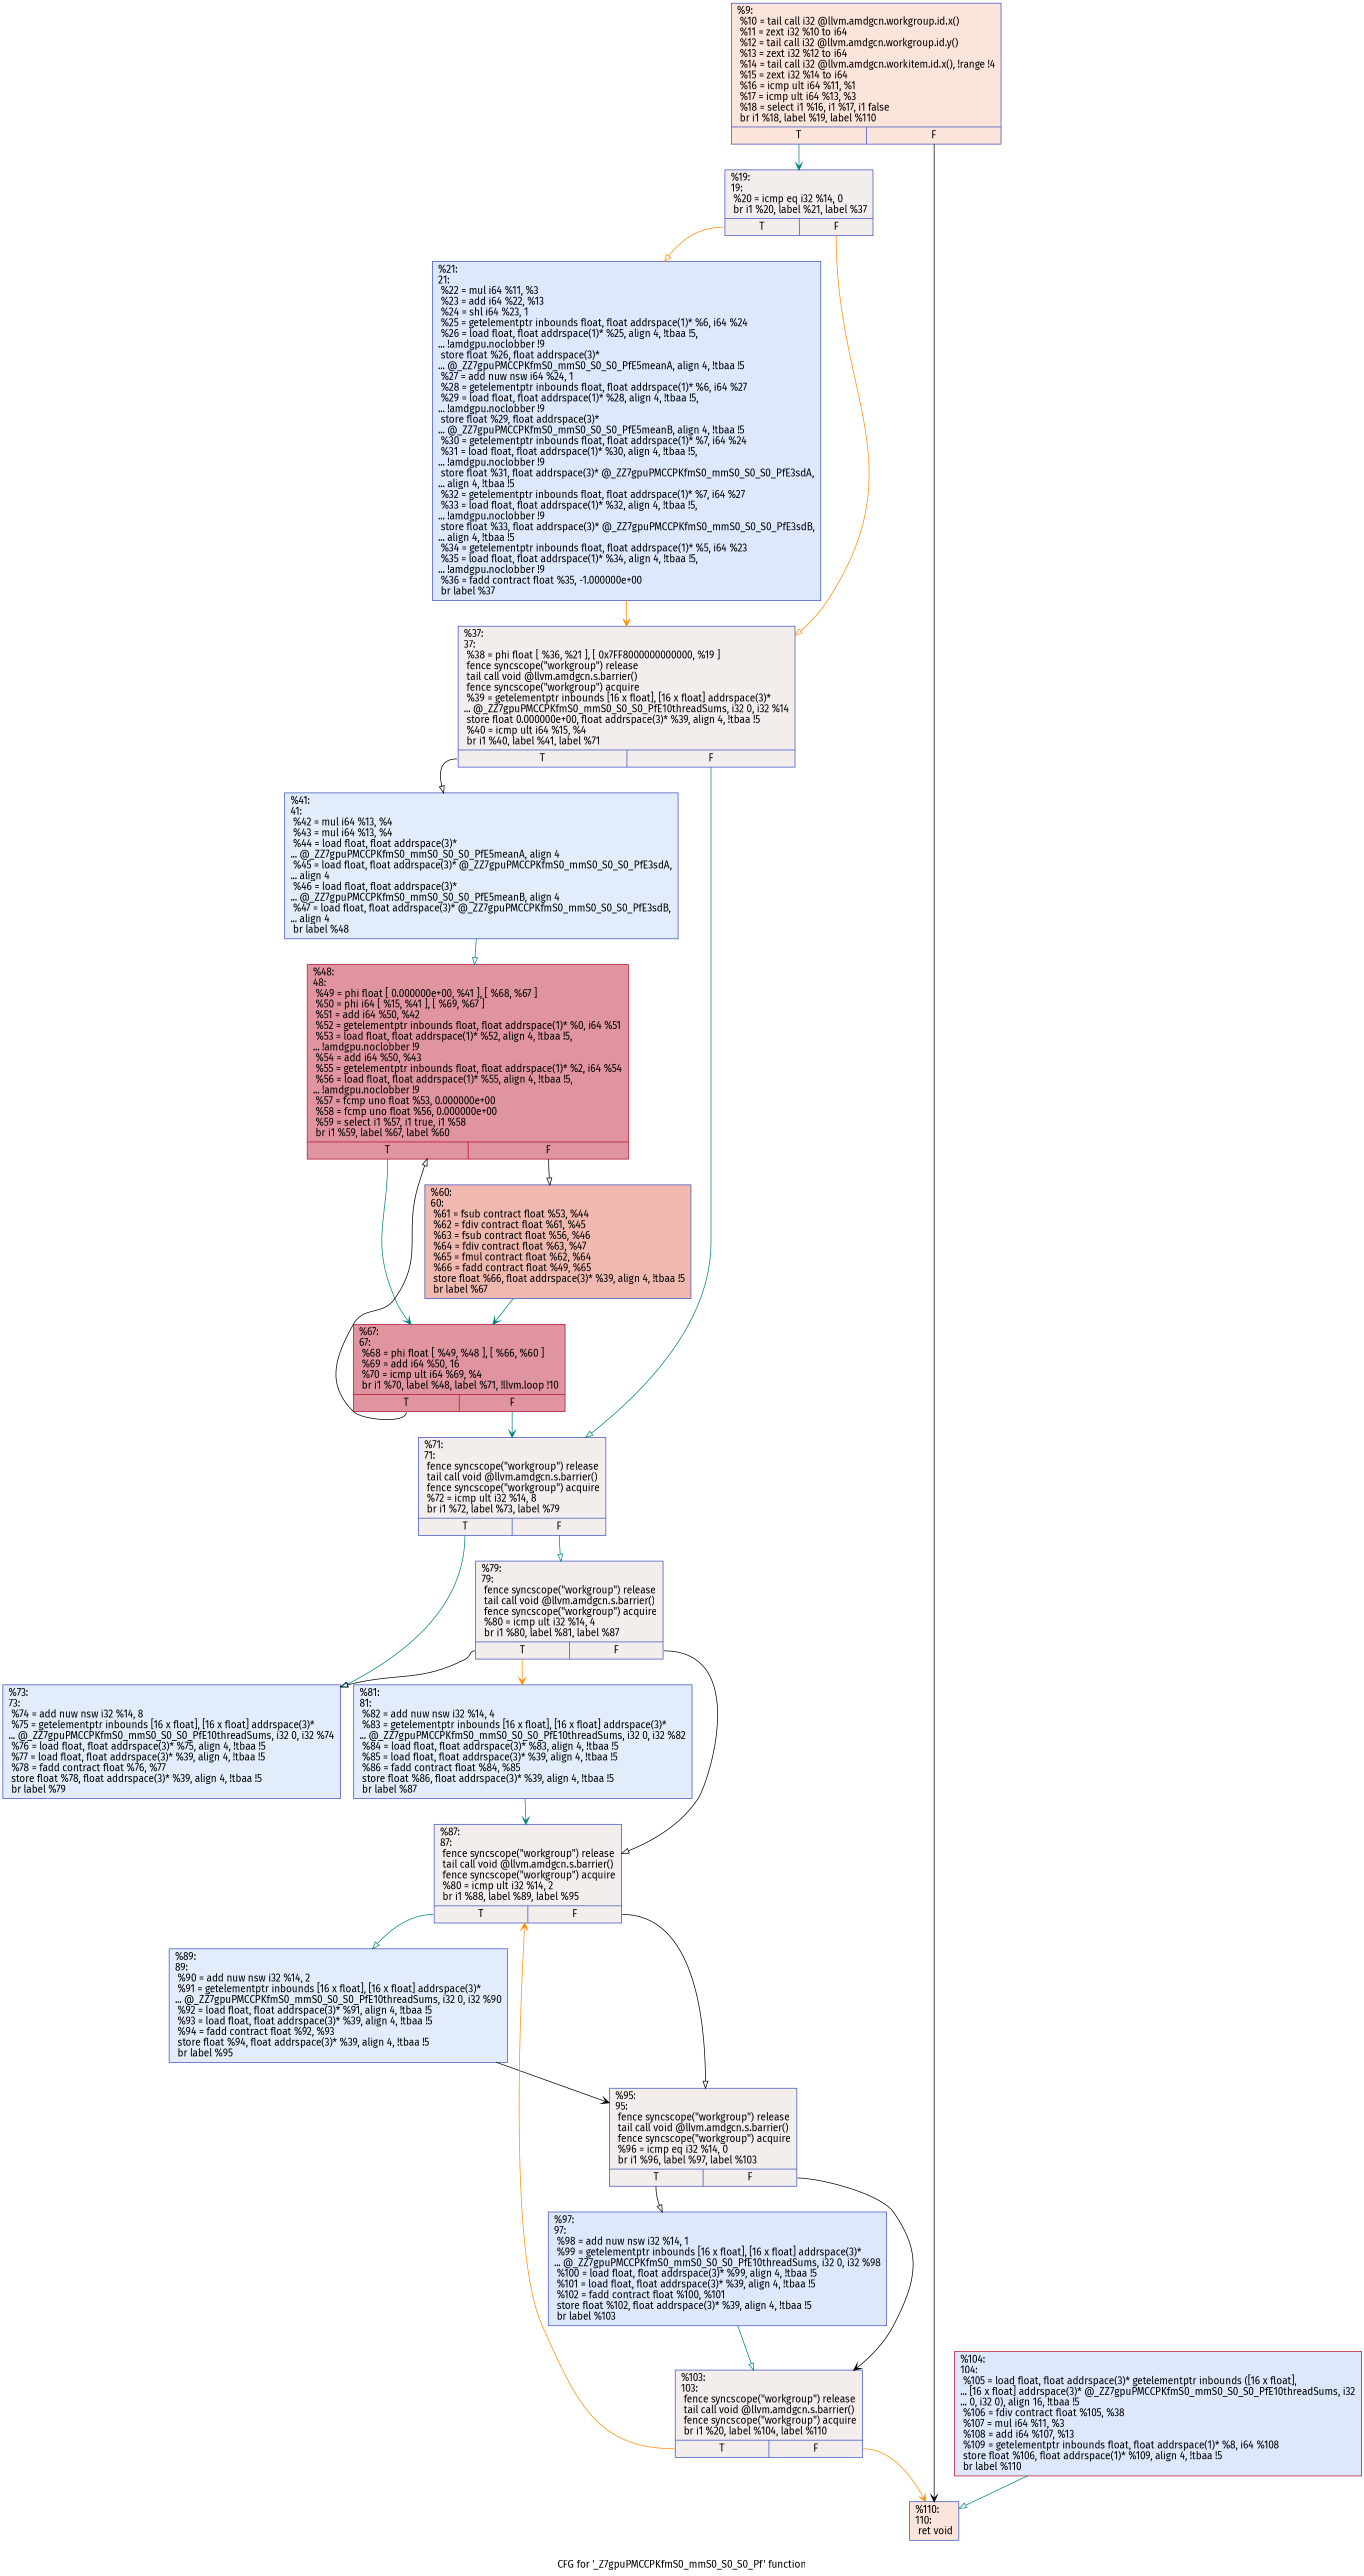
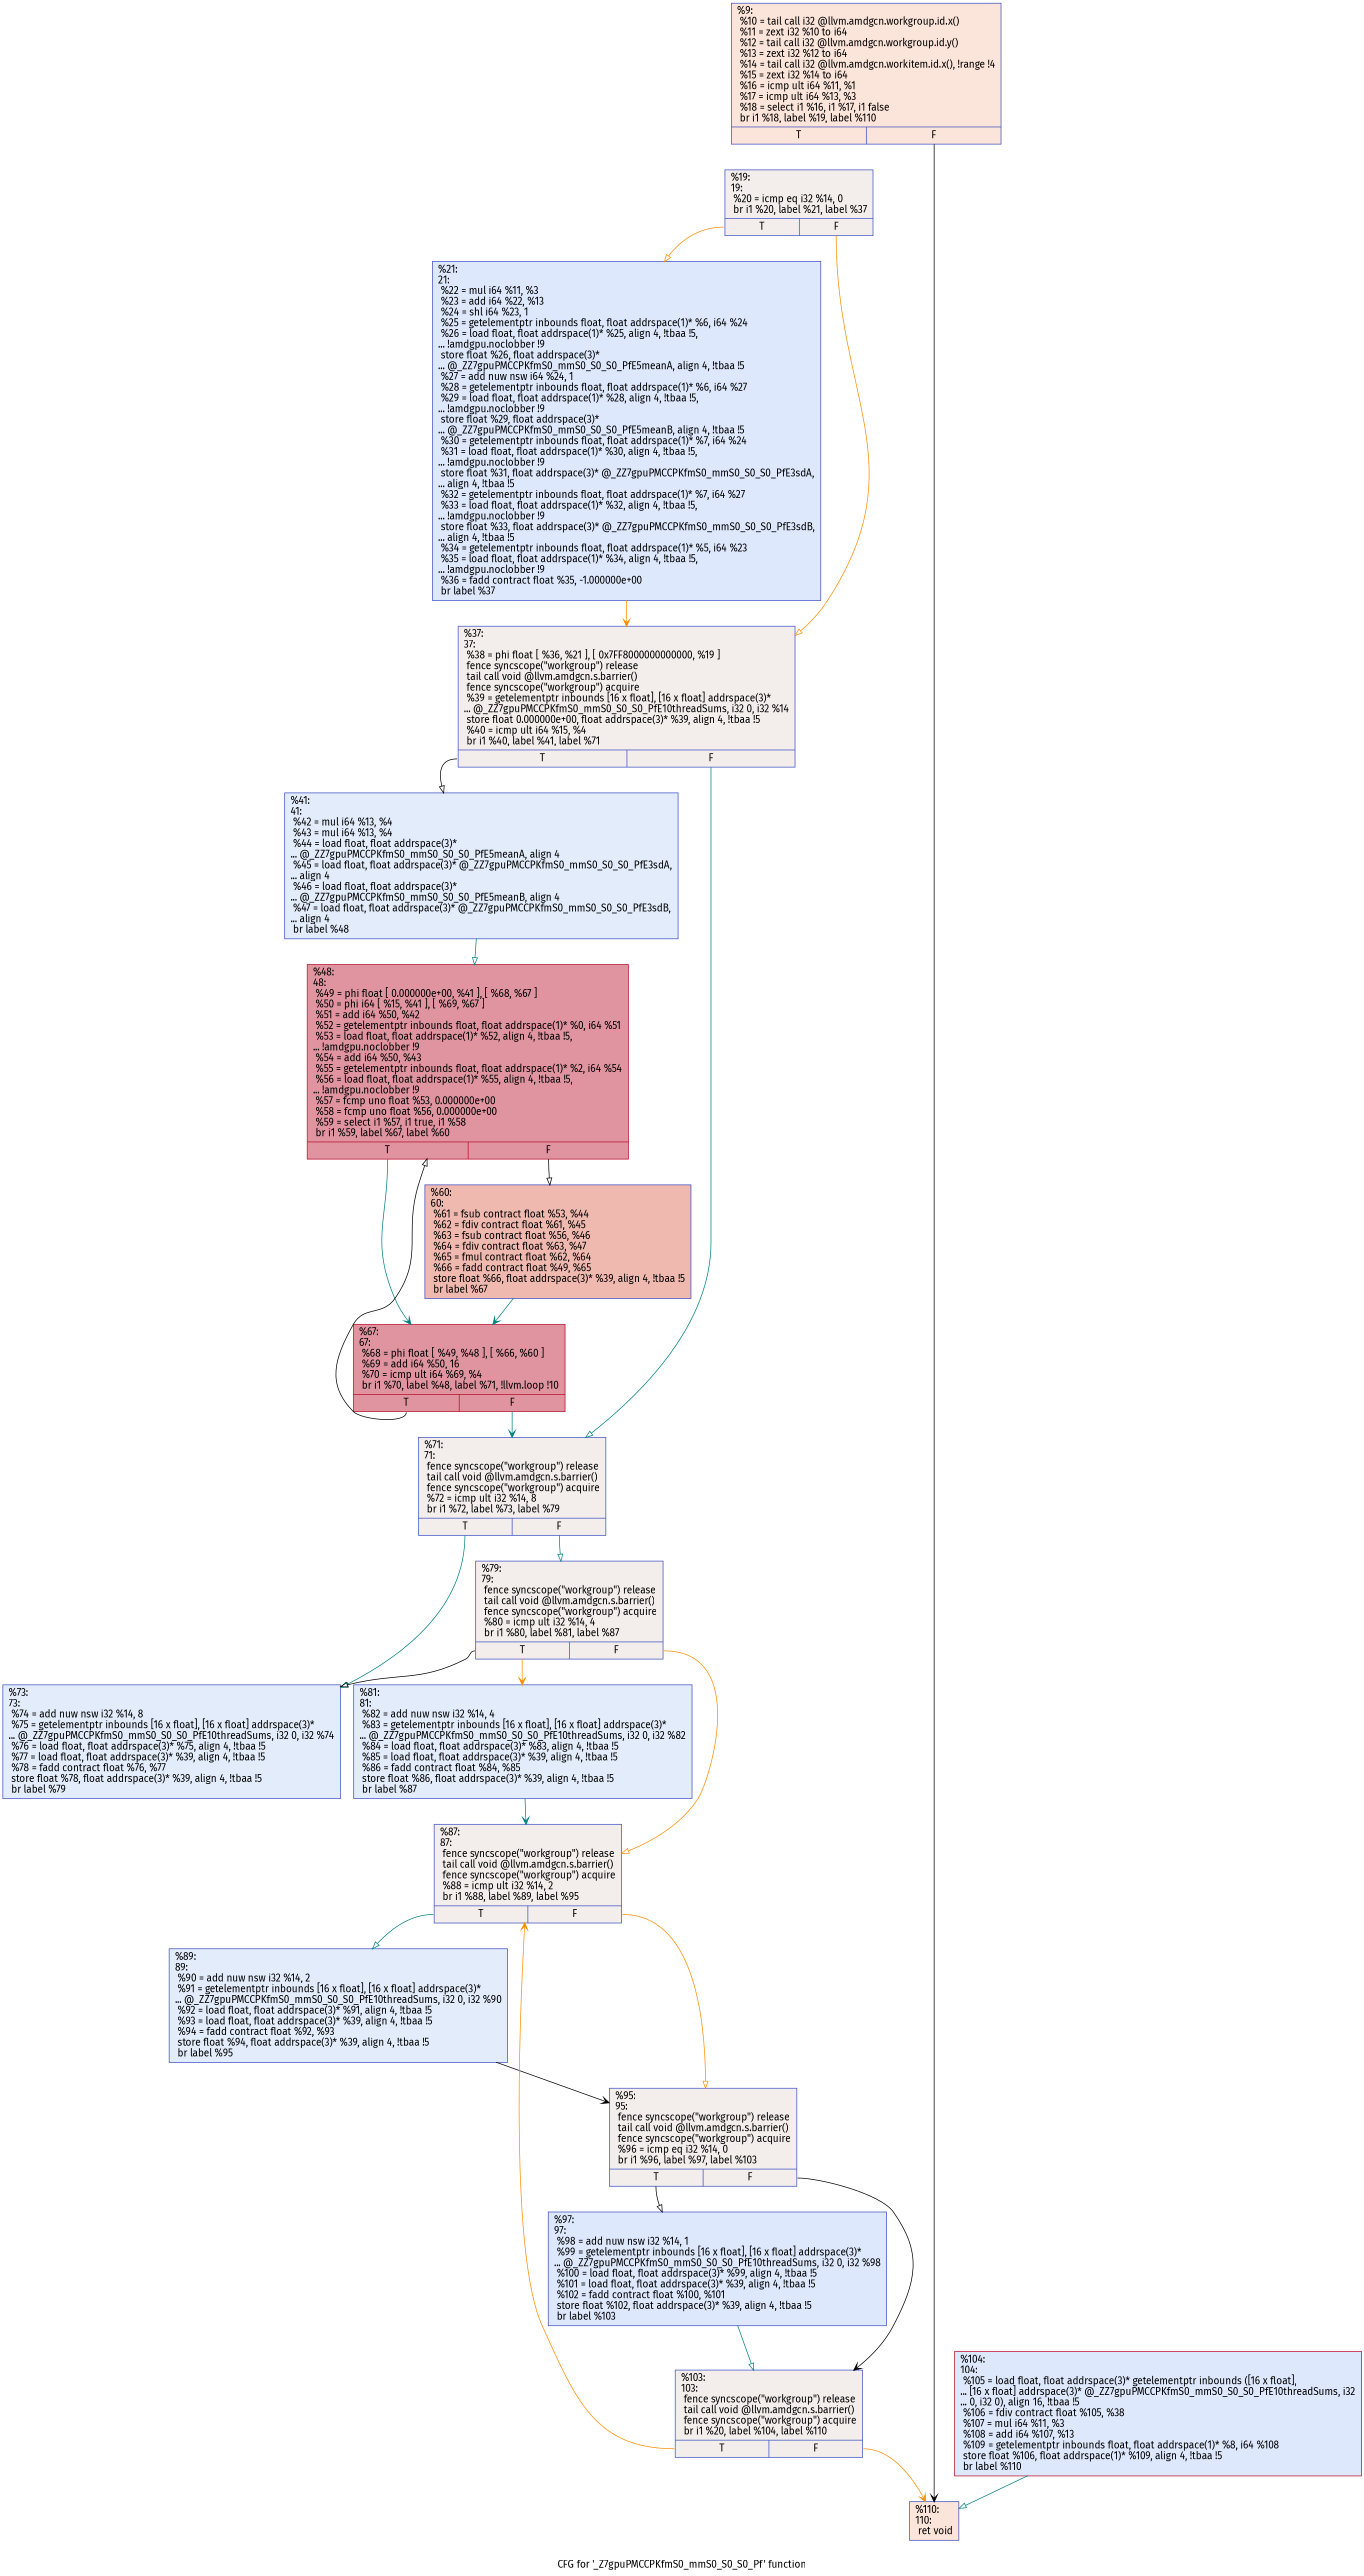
  digraph {
    fontname="Fira Sans"
    label="CFG for '_Z7gpuPMCCPKfmS0_mmS0_S0_S0_Pf' function"
    node [color="#3d50c3ff" fillcolor="#e3d9d370" fontname="Fira Sans" shape=record style=filled]
    edge [arrowhead=onormal color=teal fontname="Fira Sans" tailport=s0]
    n1 [fillcolor="#f5c1a970" label="{%9:\l  %10 = tail call i32 @llvm.amdgcn.workgroup.id.x()\l  %11 = zext i32 %10 to i64\l  %12 = tail call i32 @llvm.amdgcn.workgroup.id.y()\l  %13 = zext i32 %12 to i64\l  %14 = tail call i32 @llvm.amdgcn.workitem.id.x(), !range !4\l  %15 = zext i32 %14 to i64\l  %16 = icmp ult i64 %11, %1\l  %17 = icmp ult i64 %13, %3\l  %18 = select i1 %16, i1 %17, i1 false\l  br i1 %18, label %19, label %110\l|{<s0>T|<s1>F}}"]
    n2 [label="{%19:\l19:                                               \l  %20 = icmp eq i32 %14, 0\l  br i1 %20, label %21, label %37\l|{<s0>T|<s1>F}}"]
    n3 [fillcolor="#f5c1a970" label="{%110:\l110:                                              \l  ret void\l}"]
    n4 [fillcolor="#b2ccfb70" label="{%21:\l21:                                               \l  %22 = mul i64 %11, %3\l  %23 = add i64 %22, %13\l  %24 = shl i64 %23, 1\l  %25 = getelementptr inbounds float, float addrspace(1)* %6, i64 %24\l  %26 = load float, float addrspace(1)* %25, align 4, !tbaa !5,\l... !amdgpu.noclobber !9\l  store float %26, float addrspace(3)*\l... @_ZZ7gpuPMCCPKfmS0_mmS0_S0_S0_PfE5meanA, align 4, !tbaa !5\l  %27 = add nuw nsw i64 %24, 1\l  %28 = getelementptr inbounds float, float addrspace(1)* %6, i64 %27\l  %29 = load float, float addrspace(1)* %28, align 4, !tbaa !5,\l... !amdgpu.noclobber !9\l  store float %29, float addrspace(3)*\l... @_ZZ7gpuPMCCPKfmS0_mmS0_S0_S0_PfE5meanB, align 4, !tbaa !5\l  %30 = getelementptr inbounds float, float addrspace(1)* %7, i64 %24\l  %31 = load float, float addrspace(1)* %30, align 4, !tbaa !5,\l... !amdgpu.noclobber !9\l  store float %31, float addrspace(3)* @_ZZ7gpuPMCCPKfmS0_mmS0_S0_S0_PfE3sdA,\l... align 4, !tbaa !5\l  %32 = getelementptr inbounds float, float addrspace(1)* %7, i64 %27\l  %33 = load float, float addrspace(1)* %32, align 4, !tbaa !5,\l... !amdgpu.noclobber !9\l  store float %33, float addrspace(3)* @_ZZ7gpuPMCCPKfmS0_mmS0_S0_S0_PfE3sdB,\l... align 4, !tbaa !5\l  %34 = getelementptr inbounds float, float addrspace(1)* %5, i64 %23\l  %35 = load float, float addrspace(1)* %34, align 4, !tbaa !5,\l... !amdgpu.noclobber !9\l  %36 = fadd contract float %35, -1.000000e+00\l  br label %37\l}"]
    n5 [label="{%37:\l37:                                               \l  %38 = phi float [ %36, %21 ], [ 0x7FF8000000000000, %19 ]\l  fence syncscope(\"workgroup\") release\l  tail call void @llvm.amdgcn.s.barrier()\l  fence syncscope(\"workgroup\") acquire\l  %39 = getelementptr inbounds [16 x float], [16 x float] addrspace(3)*\l... @_ZZ7gpuPMCCPKfmS0_mmS0_S0_S0_PfE10threadSums, i32 0, i32 %14\l  store float 0.000000e+00, float addrspace(3)* %39, align 4, !tbaa !5\l  %40 = icmp ult i64 %15, %4\l  br i1 %40, label %41, label %71\l|{<s0>T|<s1>F}}"]
    n6 [fillcolor="#bfd3f670" label="{%41:\l41:                                               \l  %42 = mul i64 %13, %4\l  %43 = mul i64 %13, %4\l  %44 = load float, float addrspace(3)*\l... @_ZZ7gpuPMCCPKfmS0_mmS0_S0_S0_PfE5meanA, align 4\l  %45 = load float, float addrspace(3)* @_ZZ7gpuPMCCPKfmS0_mmS0_S0_S0_PfE3sdA,\l... align 4\l  %46 = load float, float addrspace(3)*\l... @_ZZ7gpuPMCCPKfmS0_mmS0_S0_S0_PfE5meanB, align 4\l  %47 = load float, float addrspace(3)* @_ZZ7gpuPMCCPKfmS0_mmS0_S0_S0_PfE3sdB,\l... align 4\l  br label %48\l}"]
    n7 [label="{%71:\l71:                                               \l  fence syncscope(\"workgroup\") release\l  tail call void @llvm.amdgcn.s.barrier()\l  fence syncscope(\"workgroup\") acquire\l  %72 = icmp ult i32 %14, 8\l  br i1 %72, label %73, label %79\l|{<s0>T|<s1>F}}"]
    n8 [color="#b70d28ff" fillcolor="#b70d2870" label="{%48:\l48:                                               \l  %49 = phi float [ 0.000000e+00, %41 ], [ %68, %67 ]\l  %50 = phi i64 [ %15, %41 ], [ %69, %67 ]\l  %51 = add i64 %50, %42\l  %52 = getelementptr inbounds float, float addrspace(1)* %0, i64 %51\l  %53 = load float, float addrspace(1)* %52, align 4, !tbaa !5,\l... !amdgpu.noclobber !9\l  %54 = add i64 %50, %43\l  %55 = getelementptr inbounds float, float addrspace(1)* %2, i64 %54\l  %56 = load float, float addrspace(1)* %55, align 4, !tbaa !5,\l... !amdgpu.noclobber !9\l  %57 = fcmp uno float %53, 0.000000e+00\l  %58 = fcmp uno float %56, 0.000000e+00\l  %59 = select i1 %57, i1 true, i1 %58\l  br i1 %59, label %67, label %60\l|{<s0>T|<s1>F}}"]
    n9 [fillcolor="#bfd3f670" label="{%73:\l73:                                               \l  %74 = add nuw nsw i32 %14, 8\l  %75 = getelementptr inbounds [16 x float], [16 x float] addrspace(3)*\l... @_ZZ7gpuPMCCPKfmS0_mmS0_S0_S0_PfE10threadSums, i32 0, i32 %74\l  %76 = load float, float addrspace(3)* %75, align 4, !tbaa !5\l  %77 = load float, float addrspace(3)* %39, align 4, !tbaa !5\l  %78 = fadd contract float %76, %77\l  store float %78, float addrspace(3)* %39, align 4, !tbaa !5\l  br label %79\l}"]
    n10 [label="{%79:\l79:                                               \l  fence syncscope(\"workgroup\") release\l  tail call void @llvm.amdgcn.s.barrier()\l  fence syncscope(\"workgroup\") acquire\l  %80 = icmp ult i32 %14, 4\l  br i1 %80, label %81, label %87\l|{<s0>T|<s1>F}}"]
    n11 [color="#b70d28ff" fillcolor="#b70d2870" label="{%67:\l67:                                               \l  %68 = phi float [ %49, %48 ], [ %66, %60 ]\l  %69 = add i64 %50, 16\l  %70 = icmp ult i64 %69, %4\l  br i1 %70, label %48, label %71, !llvm.loop !10\l|{<s0>T|<s1>F}}"]
    n12 [fillcolor="#de614d70" label="{%60:\l60:                                               \l  %61 = fsub contract float %53, %44\l  %62 = fdiv contract float %61, %45\l  %63 = fsub contract float %56, %46\l  %64 = fdiv contract float %63, %47\l  %65 = fmul contract float %62, %64\l  %66 = fadd contract float %49, %65\l  store float %66, float addrspace(3)* %39, align 4, !tbaa !5\l  br label %67\l}"]
    n13 [fillcolor="#bfd3f670" label="{%81:\l81:                                               \l  %82 = add nuw nsw i32 %14, 4\l  %83 = getelementptr inbounds [16 x float], [16 x float] addrspace(3)*\l... @_ZZ7gpuPMCCPKfmS0_mmS0_S0_S0_PfE10threadSums, i32 0, i32 %82\l  %84 = load float, float addrspace(3)* %83, align 4, !tbaa !5\l  %85 = load float, float addrspace(3)* %39, align 4, !tbaa !5\l  %86 = fadd contract float %84, %85\l  store float %86, float addrspace(3)* %39, align 4, !tbaa !5\l  br label %87\l}"]
-   n14 [label="{%87:\l87:                                               \l  fence syncscope(\"workgroup\") release\l  tail call void @llvm.amdgcn.s.barrier()\l  fence syncscope(\"workgroup\") acquire\l  %80 = icmp ult i32 %14, 2\l  br i1 %88, label %89, label %95\l|{<s0>T|<s1>F}}"]
+   n14 [label="{%87:\l87:                                               \l  fence syncscope(\"workgroup\") release\l  tail call void @llvm.amdgcn.s.barrier()\l  fence syncscope(\"workgroup\") acquire\l  %88 = icmp ult i32 %14, 2\l  br i1 %88, label %89, label %95\l|{<s0>T|<s1>F}}"]
    n15 [fillcolor="#bfd3f670" label="{%89:\l89:                                               \l  %90 = add nuw nsw i32 %14, 2\l  %91 = getelementptr inbounds [16 x float], [16 x float] addrspace(3)*\l... @_ZZ7gpuPMCCPKfmS0_mmS0_S0_S0_PfE10threadSums, i32 0, i32 %90\l  %92 = load float, float addrspace(3)* %91, align 4, !tbaa !5\l  %93 = load float, float addrspace(3)* %39, align 4, !tbaa !5\l  %94 = fadd contract float %92, %93\l  store float %94, float addrspace(3)* %39, align 4, !tbaa !5\l  br label %95\l}"]
    n16 [label="{%95:\l95:                                               \l  fence syncscope(\"workgroup\") release\l  tail call void @llvm.amdgcn.s.barrier()\l  fence syncscope(\"workgroup\") acquire\l  %96 = icmp eq i32 %14, 0\l  br i1 %96, label %97, label %103\l|{<s0>T|<s1>F}}"]
    n17 [fillcolor="#b2ccfb70" label="{%97:\l97:                                               \l  %98 = add nuw nsw i32 %14, 1\l  %99 = getelementptr inbounds [16 x float], [16 x float] addrspace(3)*\l... @_ZZ7gpuPMCCPKfmS0_mmS0_S0_S0_PfE10threadSums, i32 0, i32 %98\l  %100 = load float, float addrspace(3)* %99, align 4, !tbaa !5\l  %101 = load float, float addrspace(3)* %39, align 4, !tbaa !5\l  %102 = fadd contract float %100, %101\l  store float %102, float addrspace(3)* %39, align 4, !tbaa !5\l  br label %103\l}"]
    n18 [label="{%103:\l103:                                              \l  fence syncscope(\"workgroup\") release\l  tail call void @llvm.amdgcn.s.barrier()\l  fence syncscope(\"workgroup\") acquire\l  br i1 %20, label %104, label %110\l|{<s0>T|<s1>F}}"]
    n19 [color="#b70d28ff" fillcolor="#b2ccfb70" label="{%104:\l104:                                              \l  %105 = load float, float addrspace(3)* getelementptr inbounds ([16 x float],\l... [16 x float] addrspace(3)* @_ZZ7gpuPMCCPKfmS0_mmS0_S0_S0_PfE10threadSums, i32\l... 0, i32 0), align 16, !tbaa !5\l  %106 = fdiv contract float %105, %38\l  %107 = mul i64 %11, %3\l  %108 = add i64 %107, %13\l  %109 = getelementptr inbounds float, float addrspace(1)* %8, i64 %108\l  store float %106, float addrspace(1)* %109, align 4, !tbaa !5\l  br label %110\l}"]
-   n1 -> n2 [arrowhead=vee]
    n1 -> n3 [arrowhead=vee color=black tailport=s1]
    n2 -> n4 [color=darkorange]
    n2 -> n5 [color=darkorange tailport=s1]
    n4 -> n5 [arrowhead=vee color=darkorange]
    n5 -> n6 [color=black]
    n5 -> n7 [tailport=s1]
    n6 -> n8
    n7 -> n9
    n7 -> n10 [tailport=s1]
    n8 -> n11 [arrowhead=vee]
    n8 -> n12 [color=black tailport=s1]
    n10 -> n9 [color=black]
    n10 -> n13 [arrowhead=vee color=darkorange]
-   n10 -> n14 [color=black tailport=s1]
+   n10 -> n14 [color=darkorange tailport=s1]
    n11 -> n7 [arrowhead=vee tailport=s1]
    n11 -> n8 [color=black]
    n12 -> n11 [arrowhead=vee]
    n13 -> n14 [arrowhead=vee]
    n14 -> n15
-   n14 -> n16 [color=black tailport=s1]
+   n14 -> n16 [color=darkorange tailport=s1]
    n15 -> n16 [arrowhead=vee color=black]
    n16 -> n17 [color=black]
    n16 -> n18 [arrowhead=vee color=black tailport=s1]
    n17 -> n18
    n18 -> n3 [arrowhead=vee color=darkorange tailport=s1]
    n18 -> n14 [arrowhead=vee color=darkorange]
    n19 -> n3
  }
